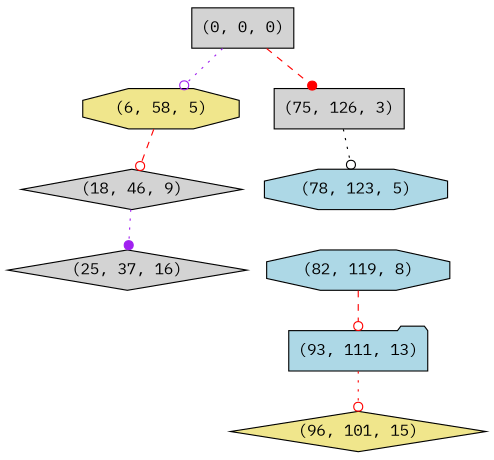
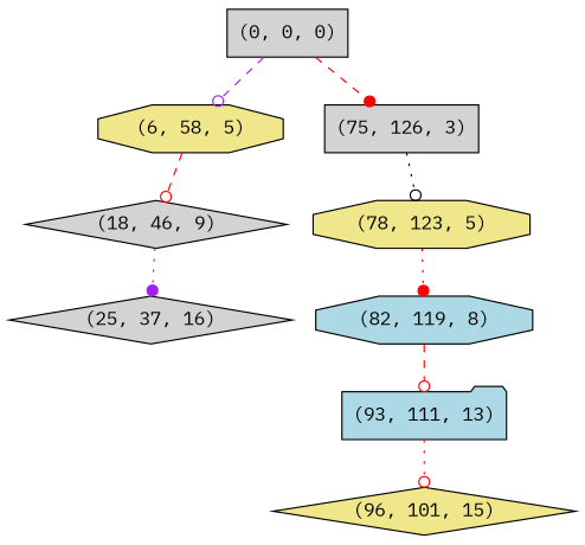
  digraph {
    fontname="IBM Plex Mono"
    node [fillcolor=lightgrey fontname="IBM Plex Mono" shape=octagon style=filled]
    edge [arrowhead=odot color=red fontname="IBM Plex Mono" style=dashed]
    "(0, 0, 0)" [shape=box]
    "(6, 58, 5)" [fillcolor=khaki]
    "(75, 126, 3)" [shape=box]
    "(18, 46, 9)" [shape=diamond]
-   "(78, 123, 5)" [fillcolor=lightblue]
+   "(78, 123, 5)" [fillcolor=khaki]
    "(25, 37, 16)" [shape=diamond]
    "(82, 119, 8)" [fillcolor=lightblue]
    "(93, 111, 13)" [fillcolor=lightblue shape=folder]
    n9 [fillcolor=khaki label="(96, 101, 15)" shape=diamond]
-   "(0, 0, 0)" -> "(6, 58, 5)" [color=purple style=dotted]
+   "(0, 0, 0)" -> "(6, 58, 5)" [color=purple]
    "(0, 0, 0)" -> "(75, 126, 3)" [arrowhead=dot]
    "(6, 58, 5)" -> "(18, 46, 9)"
    "(75, 126, 3)" -> "(78, 123, 5)" [color=black style=dotted]
    "(18, 46, 9)" -> "(25, 37, 16)" [arrowhead=dot color=purple style=dotted]
+   "(78, 123, 5)" -> "(82, 119, 8)" [arrowhead=dot style=dotted]
    "(82, 119, 8)" -> "(93, 111, 13)"
    "(93, 111, 13)" -> n9 [style=dotted]
  }
